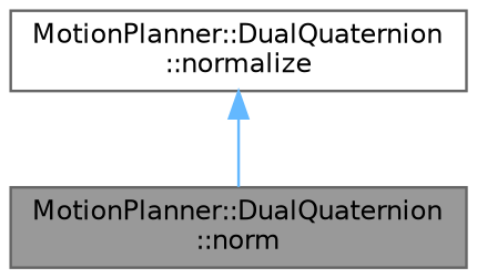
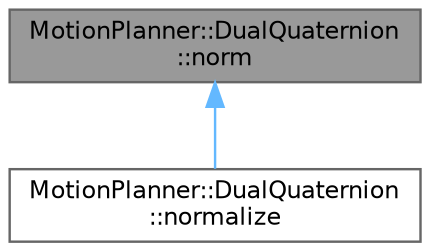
  digraph {
    rankdir=TB
    node [fontname=Helvetica fontsize=10 shape=box style=filled]
    n1 [color=gray40 fillcolor=grey60 fontcolor=black height=0.2 label="MotionPlanner::DualQuaternion\l::norm" width=0.4]
    n2 [color=grey40 fillcolor=white height=0.2 label="MotionPlanner::DualQuaternion\l::normalize" width=0.4]
-   n2 -> n1 [color=steelblue1 dir=back fontname=Helvetica fontsize=10 labelfontname=Helvetica labelfontsize=10 style=solid]
+   n1 -> n2 [color=steelblue1 dir=back fontname=Helvetica fontsize=10 labelfontname=Helvetica labelfontsize=10 style=solid]
  }
